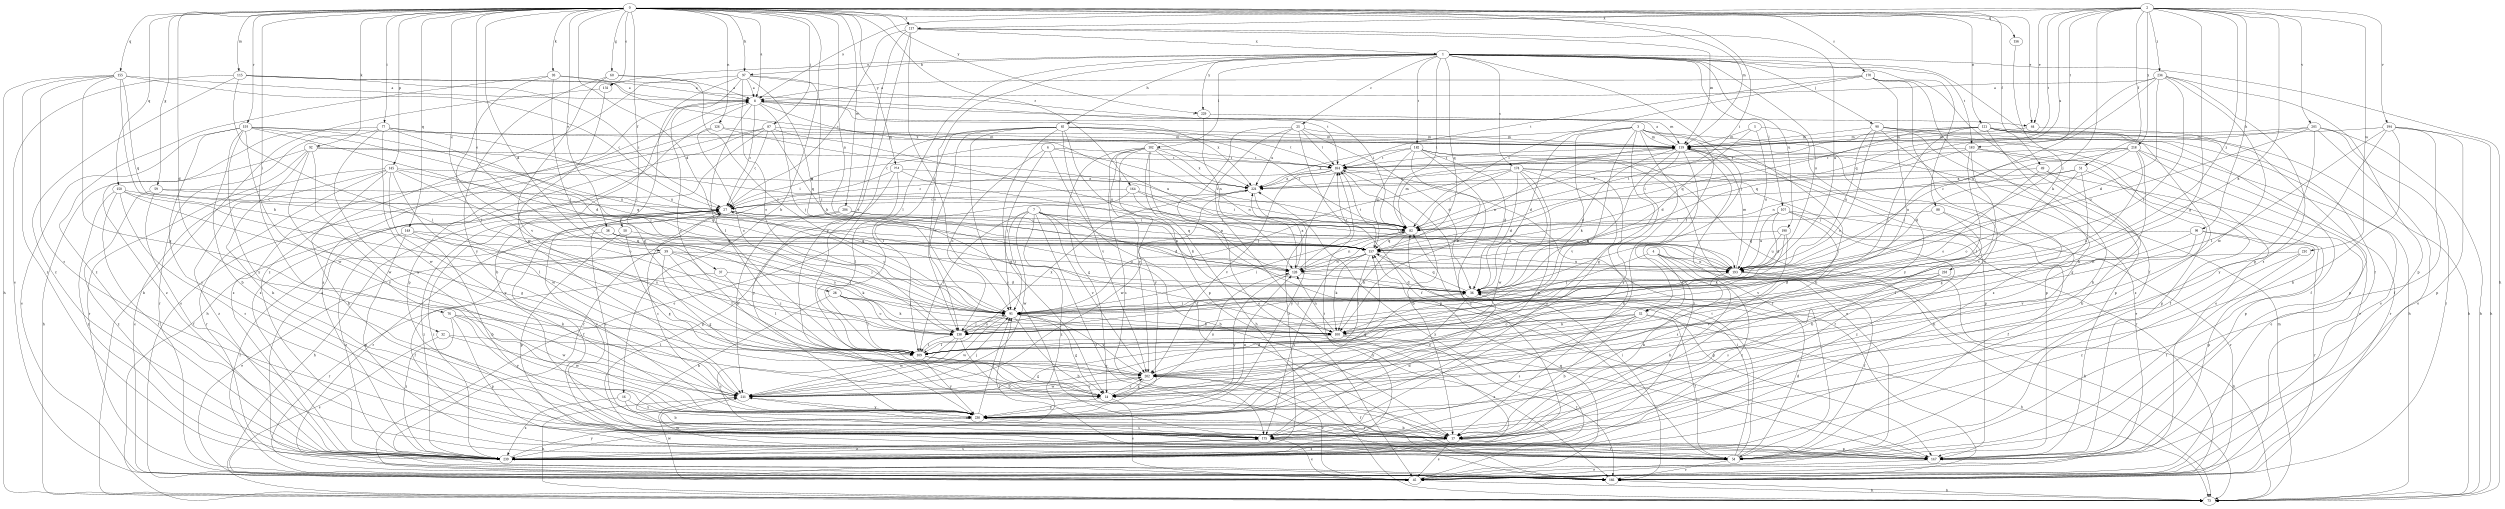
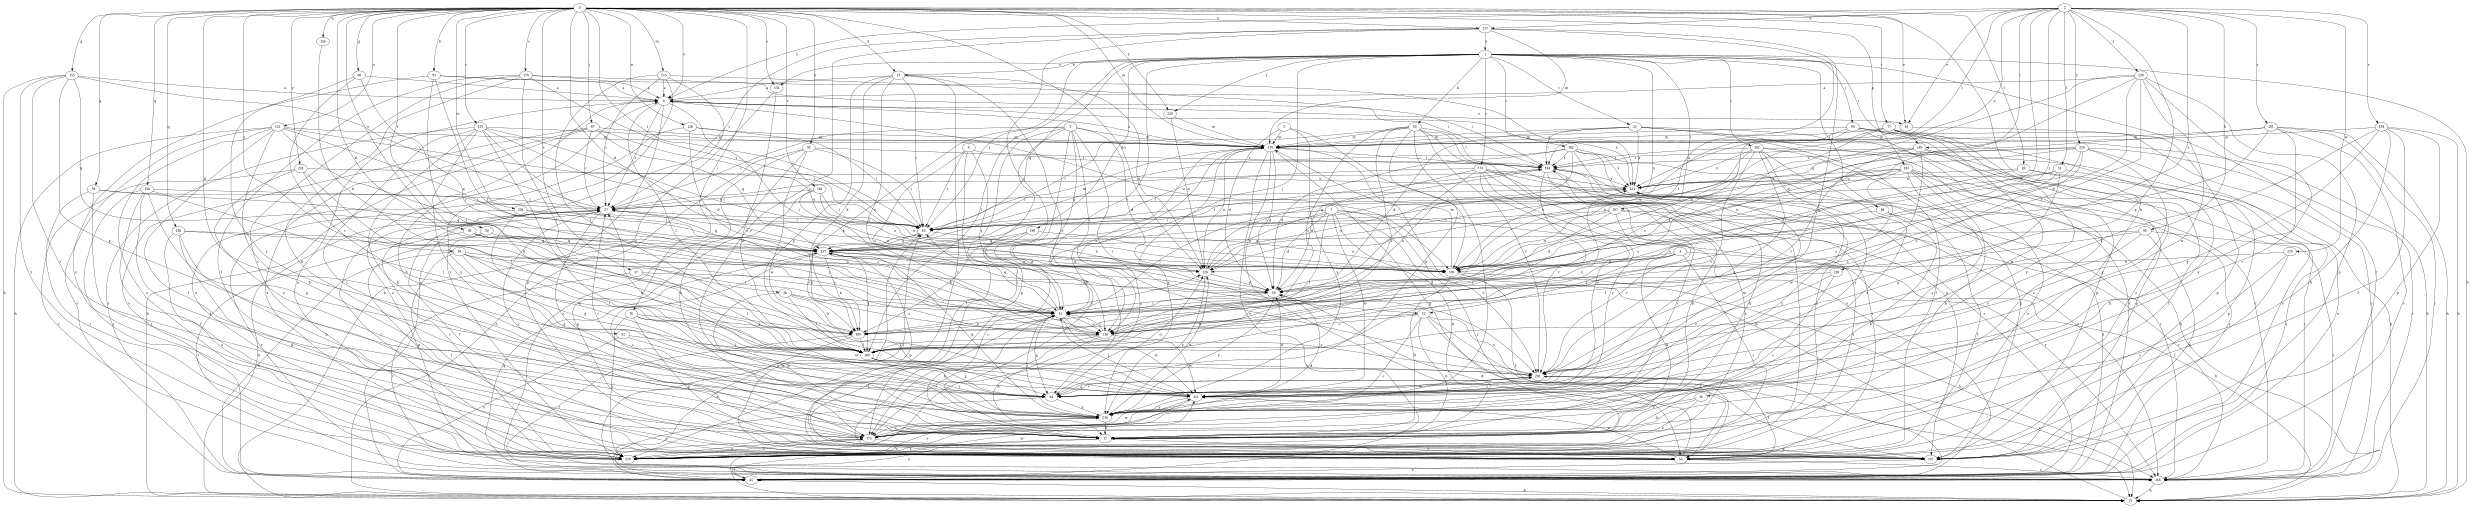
  strict digraph {
    fontname="Noto Serif"
    node [fontname="Noto Serif"]
    edge [fontname="Noto Serif"]
    0
    8
    16
    28
    32
    36
    37
    38
    39
    44
    49
    50
    59
    60
    76
    77
    82
    87
    92
    93
    97
    115
    119
    121
    126
    128
    131
    145
    148
    150
    155
    156
    159
    164
    170
    204
    217
    224
    229
    91
    109
    193
    221
    17
    27
    147
    239
    230
    138
    100
    211
    45
    157
    166
    64
    54
    202
    73
    184
    175
    1
    25
    65
    88
    90
    102
    107
    174
    182
    183
    190
    2
    51
    99
    194
    201
    210
    218
    234
    238
    3
    52
    4
    5
    6
    7
    0 -> 8 [label=a]
    0 -> 16 [label=b]
    0 -> 28 [label=d]
    0 -> 32 [label=d]
    0 -> 36 [label=d]
    0 -> 37 [label=e]
    0 -> 38 [label=e]
    0 -> 39 [label=e]
    0 -> 44 [label=e]
    0 -> 49 [label=f]
    0 -> 50 [label=f]
    0 -> 59 [label=g]
    0 -> 60 [label=g]
    0 -> 76 [label=i]
    0 -> 77 [label=i]
    0 -> 82 [label=i]
    0 -> 87 [label=j]
    0 -> 92 [label=k]
    0 -> 93 [label=k]
    0 -> 97 [label=k]
    0 -> 115 [label=m]
    0 -> 119 [label=m]
    0 -> 121 [label=n]
    0 -> 126 [label=n]
    0 -> 128 [label=n]
    0 -> 131 [label=o]
    0 -> 145 [label=p]
    0 -> 148 [label=q]
    0 -> 150 [label=q]
    0 -> 155 [label=q]
    0 -> 156 [label=q]
    0 -> 159 [label=r]
    0 -> 164 [label=r]
    0 -> 170 [label=s]
    0 -> 204 [label=w]
    0 -> 217 [label=x]
    0 -> 224 [label=y]
    0 -> 229 [label=y]
    8 -> 44 [label=e]
    8 -> 91 [label=j]
    8 -> 109 [label=l]
    8 -> 193 [label=u]
    8 -> 221 [label=x]
    8 -> 17 [label=b]
    8 -> 27 [label=c]
    8 -> 147 [label=p]
    16 -> 17 [label=b]
    16 -> 239 [label=z]
    16 -> 230 [label=y]
    28 -> 91 [label=j]
    28 -> 109 [label=l]
    28 -> 17 [label=b]
    28 -> 138 [label=o]
    28 -> 100 [label=k]
    32 -> 109 [label=l]
    32 -> 211 [label=w]
    32 -> 45 [label=e]
    36 -> 91 [label=j]
    36 -> 230 [label=y]
    36 -> 157 [label=q]
    37 -> 36 [label=d]
    37 -> 109 [label=l]
    37 -> 166 [label=r]
    38 -> 91 [label=j]
    38 -> 138 [label=o]
    38 -> 157 [label=q]
    38 -> 166 [label=r]
    39 -> 91 [label=j]
    39 -> 109 [label=l]
    39 -> 193 [label=u]
    39 -> 100 [label=k]
    39 -> 45 [label=e]
    39 -> 64 [label=g]
    39 -> 54 [label=f]
    44 -> 119 [label=m]
    44 -> 147 [label=p]
    49 -> 221 [label=x]
    49 -> 17 [label=b]
    49 -> 138 [label=o]
    49 -> 45 [label=e]
    50 -> 147 [label=p]
    50 -> 157 [label=q]
    50 -> 64 [label=g]
    59 -> 27 [label=c]
    59 -> 239 [label=z]
    59 -> 157 [label=q]
    59 -> 54 [label=f]
    60 -> 8 [label=a]
    60 -> 91 [label=j]
    60 -> 230 [label=y]
    60 -> 202 [label=v]
    76 -> 147 [label=p]
    76 -> 239 [label=z]
    76 -> 230 [label=y]
    76 -> 100 [label=k]
    76 -> 211 [label=w]
    77 -> 119 [label=m]
    77 -> 91 [label=j]
    77 -> 193 [label=u]
    77 -> 239 [label=z]
    77 -> 230 [label=y]
    77 -> 211 [label=w]
    77 -> 166 [label=r]
    82 -> 119 [label=m]
    82 -> 128 [label=n]
    82 -> 100 [label=k]
    82 -> 157 [label=q]
    87 -> 119 [label=m]
    87 -> 193 [label=u]
    87 -> 27 [label=c]
    87 -> 239 [label=z]
    87 -> 45 [label=e]
    87 -> 157 [label=q]
    87 -> 73 [label=h]
    92 -> 82 [label=i]
    92 -> 17 [label=b]
-   92 -> 230 [label=y]
    92 -> 211 [label=w]
    92 -> 166 [label=r]
    92 -> 73 [label=h]
    92 -> 184 [label=t]
    93 -> 8 [label=a]
    93 -> 91 [label=j]
    93 -> 109 [label=l]
    93 -> 221 [label=x]
    93 -> 239 [label=z]
    97 -> 8 [label=a]
    97 -> 82 [label=i]
    97 -> 128 [label=n]
    97 -> 239 [label=z]
    97 -> 138 [label=o]
    97 -> 100 [label=k]
    97 -> 64 [label=g]
    97 -> 202 [label=v]
    115 -> 8 [label=a]
    115 -> 109 [label=l]
    115 -> 27 [label=c]
    115 -> 239 [label=z]
    115 -> 45 [label=e]
    115 -> 184 [label=t]
    119 -> 8 [label=a]
    119 -> 36 [label=d]
    119 -> 128 [label=n]
    119 -> 147 [label=p]
    119 -> 239 [label=z]
    119 -> 230 [label=y]
    119 -> 138 [label=o]
    119 -> 45 [label=e]
    119 -> 54 [label=f]
    119 -> 184 [label=t]
    121 -> 82 [label=i]
    121 -> 119 [label=m]
    121 -> 91 [label=j]
    121 -> 17 [label=b]
    121 -> 239 [label=z]
    121 -> 45 [label=e]
    121 -> 157 [label=q]
    121 -> 54 [label=f]
    121 -> 73 [label=h]
    126 -> 82 [label=i]
    126 -> 119 [label=m]
    126 -> 239 [label=z]
    126 -> 138 [label=o]
    128 -> 36 [label=d]
    128 -> 221 [label=x]
    128 -> 230 [label=y]
    128 -> 184 [label=t]
    131 -> 211 [label=w]
    131 -> 73 [label=h]
    145 -> 221 [label=x]
    145 -> 17 [label=b]
    145 -> 239 [label=z]
    145 -> 230 [label=y]
    145 -> 138 [label=o]
    145 -> 211 [label=w]
    145 -> 45 [label=e]
    145 -> 157 [label=q]
    145 -> 166 [label=r]
    148 -> 17 [label=b]
    148 -> 147 [label=p]
    148 -> 239 [label=z]
    148 -> 138 [label=o]
    148 -> 157 [label=q]
    150 -> 109 [label=l]
    150 -> 27 [label=c]
    150 -> 239 [label=z]
    150 -> 64 [label=g]
    150 -> 54 [label=f]
    150 -> 175 [label=s]
    155 -> 8 [label=a]
    155 -> 27 [label=c]
    155 -> 239 [label=z]
-   155 -> 100 [label=k]
    155 -> 157 [label=q]
    155 -> 64 [label=g]
    155 -> 73 [label=h]
    155 -> 175 [label=s]
    156 -> 100 [label=k]
    159 -> 36 [label=d]
    159 -> 119 [label=m]
    159 -> 91 [label=j]
    159 -> 193 [label=u]
    159 -> 17 [label=b]
    159 -> 230 [label=y]
    159 -> 211 [label=w]
    159 -> 45 [label=e]
    159 -> 175 [label=s]
    164 -> 82 [label=i]
    164 -> 128 [label=n]
    164 -> 193 [label=u]
    164 -> 27 [label=c]
    164 -> 147 [label=p]
    170 -> 8 [label=a]
    170 -> 82 [label=i]
    170 -> 109 [label=l]
    170 -> 17 [label=b]
    170 -> 54 [label=f]
    170 -> 184 [label=t]
    170 -> 175 [label=s]
    204 -> 82 [label=i]
    204 -> 211 [label=w]
    204 -> 157 [label=q]
    204 -> 166 [label=r]
    217 -> 119 [label=m]
    217 -> 91 [label=j]
    217 -> 193 [label=u]
    217 -> 27 [label=c]
    217 -> 230 [label=y]
    217 -> 202 [label=v]
    217 -> 1 [label=x]
    224 -> 109 [label=l]
    224 -> 221 [label=x]
    224 -> 230 [label=y]
    224 -> 100 [label=k]
    224 -> 166 [label=r]
    229 -> 119 [label=m]
    229 -> 128 [label=n]
    91 -> 82 [label=i]
    91 -> 17 [label=b]
    91 -> 27 [label=c]
    91 -> 138 [label=o]
    91 -> 100 [label=k]
    91 -> 211 [label=w]
    91 -> 64 [label=g]
    91 -> 202 [label=v]
    109 -> 221 [label=x]
    109 -> 230 [label=y]
    109 -> 64 [label=g]
    109 -> 202 [label=v]
    193 -> 119 [label=m]
    193 -> 17 [label=b]
    193 -> 54 [label=f]
    193 -> 73 [label=h]
    221 -> 27 [label=c]
    221 -> 230 [label=y]
    221 -> 211 [label=w]
    17 -> 239 [label=z]
    17 -> 45 [label=e]
    17 -> 54 [label=f]
    27 -> 82 [label=i]
    27 -> 193 [label=u]
    27 -> 239 [label=z]
    27 -> 54 [label=f]
    27 -> 73 [label=h]
    27 -> 175 [label=s]
    147 -> 45 [label=e]
    239 -> 8 [label=a]
    239 -> 27 [label=c]
    239 -> 230 [label=y]
    239 -> 184 [label=t]
    239 -> 175 [label=s]
    230 -> 128 [label=n]
    230 -> 91 [label=j]
    230 -> 17 [label=b]
    230 -> 27 [label=c]
    230 -> 157 [label=q]
    230 -> 175 [label=s]
    138 -> 91 [label=j]
    138 -> 109 [label=l]
    138 -> 17 [label=b]
    138 -> 211 [label=w]
    138 -> 175 [label=s]
    100 -> 128 [label=n]
    100 -> 109 [label=l]
    100 -> 239 [label=z]
    100 -> 166 [label=r]
    211 -> 36 [label=d]
    211 -> 91 [label=j]
    211 -> 230 [label=y]
    211 -> 202 [label=v]
    211 -> 73 [label=h]
    45 -> 221 [label=x]
    45 -> 211 [label=w]
    45 -> 157 [label=q]
    45 -> 202 [label=v]
    45 -> 73 [label=h]
    157 -> 128 [label=n]
    157 -> 109 [label=l]
    157 -> 193 [label=u]
    157 -> 147 [label=p]
    157 -> 100 [label=k]
    157 -> 184 [label=t]
    157 -> 175 [label=s]
    166 -> 8 [label=a]
    166 -> 82 [label=i]
    166 -> 73 [label=h]
    64 -> 128 [label=n]
    64 -> 27 [label=c]
    64 -> 230 [label=y]
    64 -> 45 [label=e]
    64 -> 202 [label=v]
    54 -> 36 [label=d]
    54 -> 82 [label=i]
    54 -> 91 [label=j]
    54 -> 211 [label=w]
    54 -> 166 [label=r]
    54 -> 184 [label=t]
    202 -> 211 [label=w]
    202 -> 166 [label=r]
    202 -> 64 [label=g]
    202 -> 54 [label=f]
    73 -> 119 [label=m]
    184 -> 221 [label=x]
    184 -> 17 [label=b]
    184 -> 27 [label=c]
    184 -> 239 [label=z]
    184 -> 166 [label=r]
    184 -> 202 [label=v]
    175 -> 36 [label=d]
    175 -> 27 [label=c]
    175 -> 147 [label=p]
    175 -> 239 [label=z]
    175 -> 211 [label=w]
    175 -> 45 [label=e]
    1 -> 82 [label=i]
    1 -> 97 [label=k]
    1 -> 131 [label=o]
    1 -> 229 [label=y]
    1 -> 91 [label=j]
    1 -> 109 [label=l]
    1 -> 193 [label=u]
    1 -> 138 [label=o]
    1 -> 157 [label=q]
    1 -> 166 [label=r]
    1 -> 73 [label=h]
    1 -> 25 [label=c]
    1 -> 65 [label=h]
    1 -> 88 [label=j]
    1 -> 90 [label=j]
    1 -> 102 [label=l]
    1 -> 107 [label=l]
    1 -> 174 [label=s]
    1 -> 182 [label=t]
    1 -> 183 [label=t]
    1 -> 190 [label=u]
    25 -> 36 [label=d]
    25 -> 119 [label=m]
    25 -> 221 [label=x]
    25 -> 45 [label=e]
    25 -> 166 [label=r]
    25 -> 54 [label=f]
    25 -> 184 [label=t]
    65 -> 82 [label=i]
    65 -> 119 [label=m]
    65 -> 109 [label=l]
    65 -> 147 [label=p]
    65 -> 138 [label=o]
    65 -> 45 [label=e]
    65 -> 64 [label=g]
    65 -> 202 [label=v]
    65 -> 184 [label=t]
    65 -> 175 [label=s]
    88 -> 82 [label=i]
    88 -> 17 [label=b]
    88 -> 54 [label=f]
    90 -> 119 [label=m]
    90 -> 193 [label=u]
    90 -> 147 [label=p]
    90 -> 239 [label=z]
    90 -> 138 [label=o]
    90 -> 45 [label=e]
    90 -> 73 [label=h]
    102 -> 128 [label=n]
    102 -> 221 [label=x]
    102 -> 147 [label=p]
    102 -> 230 [label=y]
    102 -> 64 [label=g]
    102 -> 202 [label=v]
    102 -> 73 [label=h]
    102 -> 184 [label=t]
    102 -> 175 [label=s]
    107 -> 36 [label=d]
    107 -> 82 [label=i]
    107 -> 193 [label=u]
    107 -> 239 [label=z]
    107 -> 166 [label=r]
    107 -> 202 [label=v]
    174 -> 36 [label=d]
    174 -> 82 [label=i]
    174 -> 91 [label=j]
    174 -> 221 [label=x]
    174 -> 17 [label=b]
    174 -> 230 [label=y]
    174 -> 211 [label=w]
    174 -> 166 [label=r]
    174 -> 175 [label=s]
    182 -> 36 [label=d]
    182 -> 221 [label=x]
    182 -> 239 [label=z]
    182 -> 100 [label=k]
    182 -> 45 [label=e]
    182 -> 157 [label=q]
    182 -> 73 [label=h]
    182 -> 184 [label=t]
    183 -> 82 [label=i]
    183 -> 109 [label=l]
    183 -> 147 [label=p]
    183 -> 54 [label=f]
    183 -> 202 [label=v]
    183 -> 184 [label=t]
    190 -> 193 [label=u]
    190 -> 100 [label=k]
    190 -> 157 [label=q]
    190 -> 175 [label=s]
    2 -> 8 [label=a]
    2 -> 44 [label=e]
    2 -> 217 [label=x]
    2 -> 91 [label=j]
    2 -> 221 [label=x]
    2 -> 100 [label=k]
    2 -> 64 [label=g]
    2 -> 184 [label=t]
    2 -> 183 [label=t]
    2 -> 51 [label=f]
    2 -> 99 [label=k]
    2 -> 194 [label=v]
    2 -> 201 [label=v]
    2 -> 210 [label=w]
    2 -> 218 [label=x]
    2 -> 234 [label=z]
    2 -> 238 [label=z]
    51 -> 221 [label=x]
    51 -> 27 [label=c]
    51 -> 147 [label=p]
    51 -> 138 [label=o]
    51 -> 64 [label=g]
    99 -> 109 [label=l]
    99 -> 147 [label=p]
    99 -> 157 [label=q]
    99 -> 166 [label=r]
    99 -> 202 [label=v]
    194 -> 119 [label=m]
    194 -> 109 [label=l]
    194 -> 17 [label=b]
    194 -> 147 [label=p]
    194 -> 64 [label=g]
    194 -> 54 [label=f]
    194 -> 73 [label=h]
    201 -> 119 [label=m]
    201 -> 193 [label=u]
    201 -> 230 [label=y]
    201 -> 45 [label=e]
    201 -> 157 [label=q]
    201 -> 166 [label=r]
    201 -> 73 [label=h]
    210 -> 128 [label=n]
    210 -> 239 [label=z]
    210 -> 54 [label=f]
    218 -> 36 [label=d]
    218 -> 128 [label=n]
    218 -> 193 [label=u]
    218 -> 138 [label=o]
    218 -> 45 [label=e]
    218 -> 166 [label=r]
    218 -> 64 [label=g]
    218 -> 184 [label=t]
    234 -> 8 [label=a]
    234 -> 36 [label=d]
    234 -> 91 [label=j]
    234 -> 193 [label=u]
    234 -> 147 [label=p]
    234 -> 211 [label=w]
    234 -> 157 [label=q]
    234 -> 175 [label=s]
    238 -> 36 [label=d]
    238 -> 202 [label=v]
    238 -> 175 [label=s]
    3 -> 36 [label=d]
    3 -> 119 [label=m]
    3 -> 17 [label=b]
    3 -> 27 [label=c]
    3 -> 147 [label=p]
    3 -> 100 [label=k]
    3 -> 64 [label=g]
    3 -> 202 [label=v]
    3 -> 175 [label=s]
    3 -> 52 [label=f]
    52 -> 17 [label=b]
    52 -> 138 [label=o]
    52 -> 100 [label=k]
    52 -> 54 [label=f]
    52 -> 202 [label=v]
    52 -> 73 [label=h]
    52 -> 175 [label=s]
    4 -> 91 [label=j]
    4 -> 193 [label=u]
    4 -> 17 [label=b]
    4 -> 239 [label=z]
    4 -> 73 [label=h]
    4 -> 52 [label=f]
    5 -> 36 [label=d]
    5 -> 119 [label=m]
    5 -> 193 [label=u]
    5 -> 230 [label=y]
    6 -> 82 [label=i]
    6 -> 91 [label=j]
    6 -> 138 [label=o]
    6 -> 54 [label=f]
    6 -> 184 [label=t]
    7 -> 36 [label=d]
    7 -> 82 [label=i]
    7 -> 128 [label=n]
    7 -> 91 [label=j]
    7 -> 109 [label=l]
    7 -> 17 [label=b]
    7 -> 239 [label=z]
    7 -> 211 [label=w]
    7 -> 166 [label=r]
    7 -> 202 [label=v]
  }
